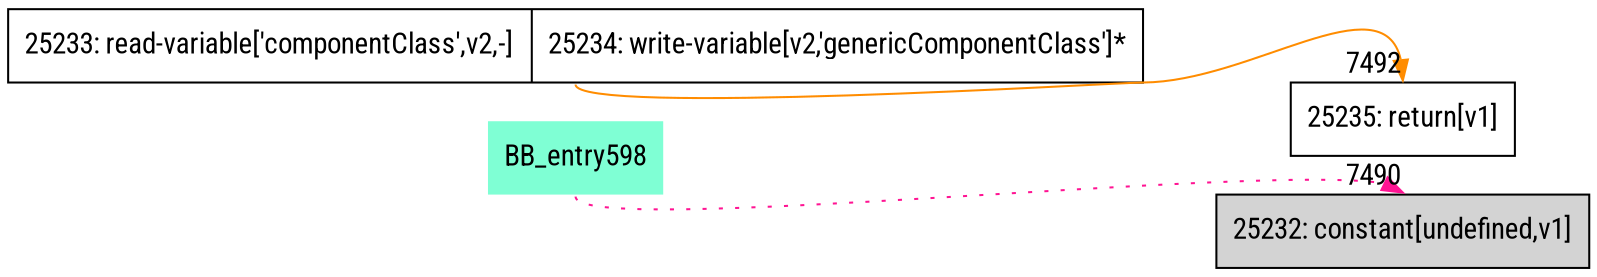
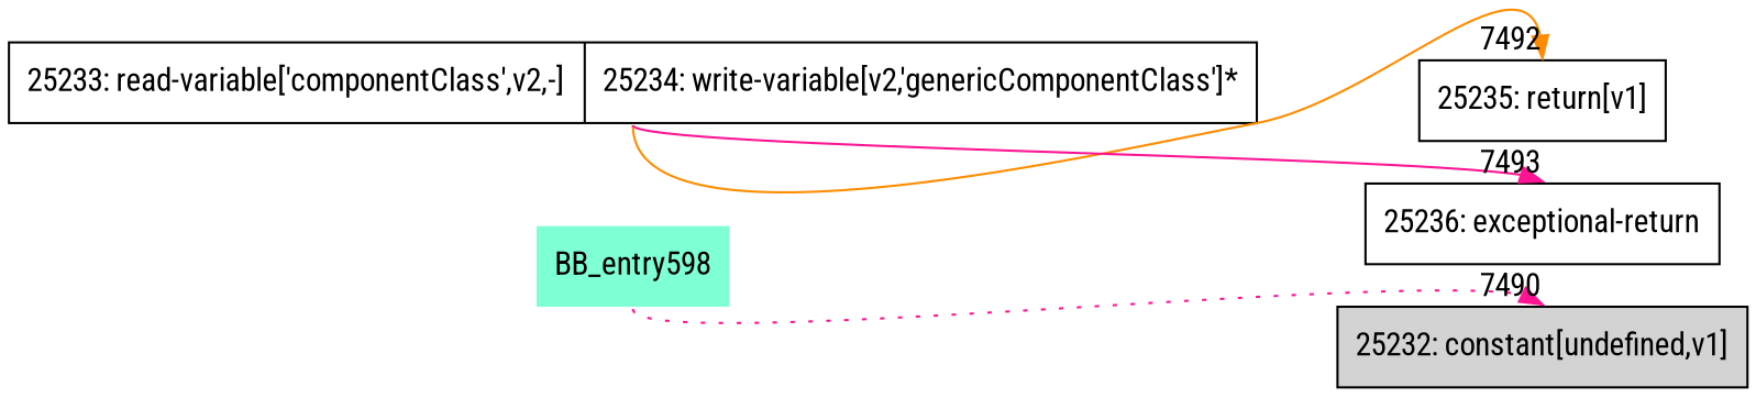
  digraph {
    fontname="Roboto Condensed"
    rankdir=LR
    node [fillcolor=white fontname="Roboto Condensed" shape=record style=filled]
    edge [arrowhead=normal color=deeppink fontname="Roboto Condensed" headport=n style=solid tailport=s]
    n1 [fillcolor=aquamarine label=BB_entry598 shape=none]
    n2 [fillcolor=lightgrey label="{25232: constant[undefined,v1]}"]
    n3 [label="{25233: read-variable['componentClass',v2,-]|25234: write-variable[v2,'genericComponentClass']*}"]
    n4 [label="{25235: return[v1]}"]
+   n5 [label="{25236: exceptional-return}"]
    n1 -> n2 [headlabel="    7490" style=dotted]
    n3 -> n4 [color=darkorange headlabel="      7492"]
+   n3 -> n5 [headlabel="      7493"]
  }
